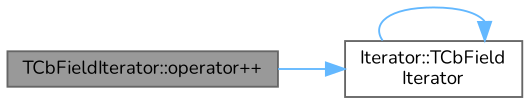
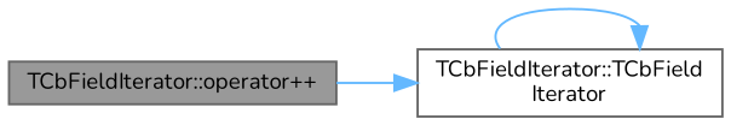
  digraph {
    rankdir=LR
    fontname=Nunito
    node [fontname=Nunito fontsize=10 shape=box style=filled]
    edge [color=steelblue1 fontname=Nunito fontsize=10 labelfontname=Helvetica labelfontsize=10 style=solid]
    n1 [color=gray40 fillcolor=grey60 fontcolor=black height=0.2 label="TCbFieldIterator::operator++" width=0.4]
-   n2 [color=grey40 fillcolor=white height=0.2 label="Iterator::TCbField\lIterator" width=0.4]
+   n2 [color=grey40 fillcolor=white height=0.2 label="TCbFieldIterator::TCbField\lIterator" width=0.4]
    n1 -> n2
    n2 -> n2
  }
